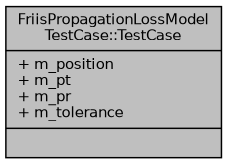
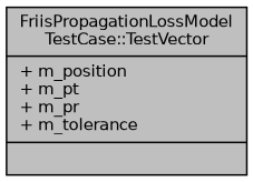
  digraph {
-   n1 [color=black fillcolor=grey75 fontcolor=black fontname=Helvetica fontsize=10 height=0.2 label="{FriisPropagationLossModel\lTestCase::TestCase\n|+ m_position\l+ m_pt\l+ m_pr\l+ m_tolerance\l|}" shape=record style=filled width=0.4]
+   n1 [color=black fillcolor=grey75 fontcolor=black fontname=Helvetica fontsize=10 height=0.2 label="{FriisPropagationLossModel\lTestCase::TestVector\n|+ m_position\l+ m_pt\l+ m_pr\l+ m_tolerance\l|}" shape=record style=filled width=0.4]
  }
